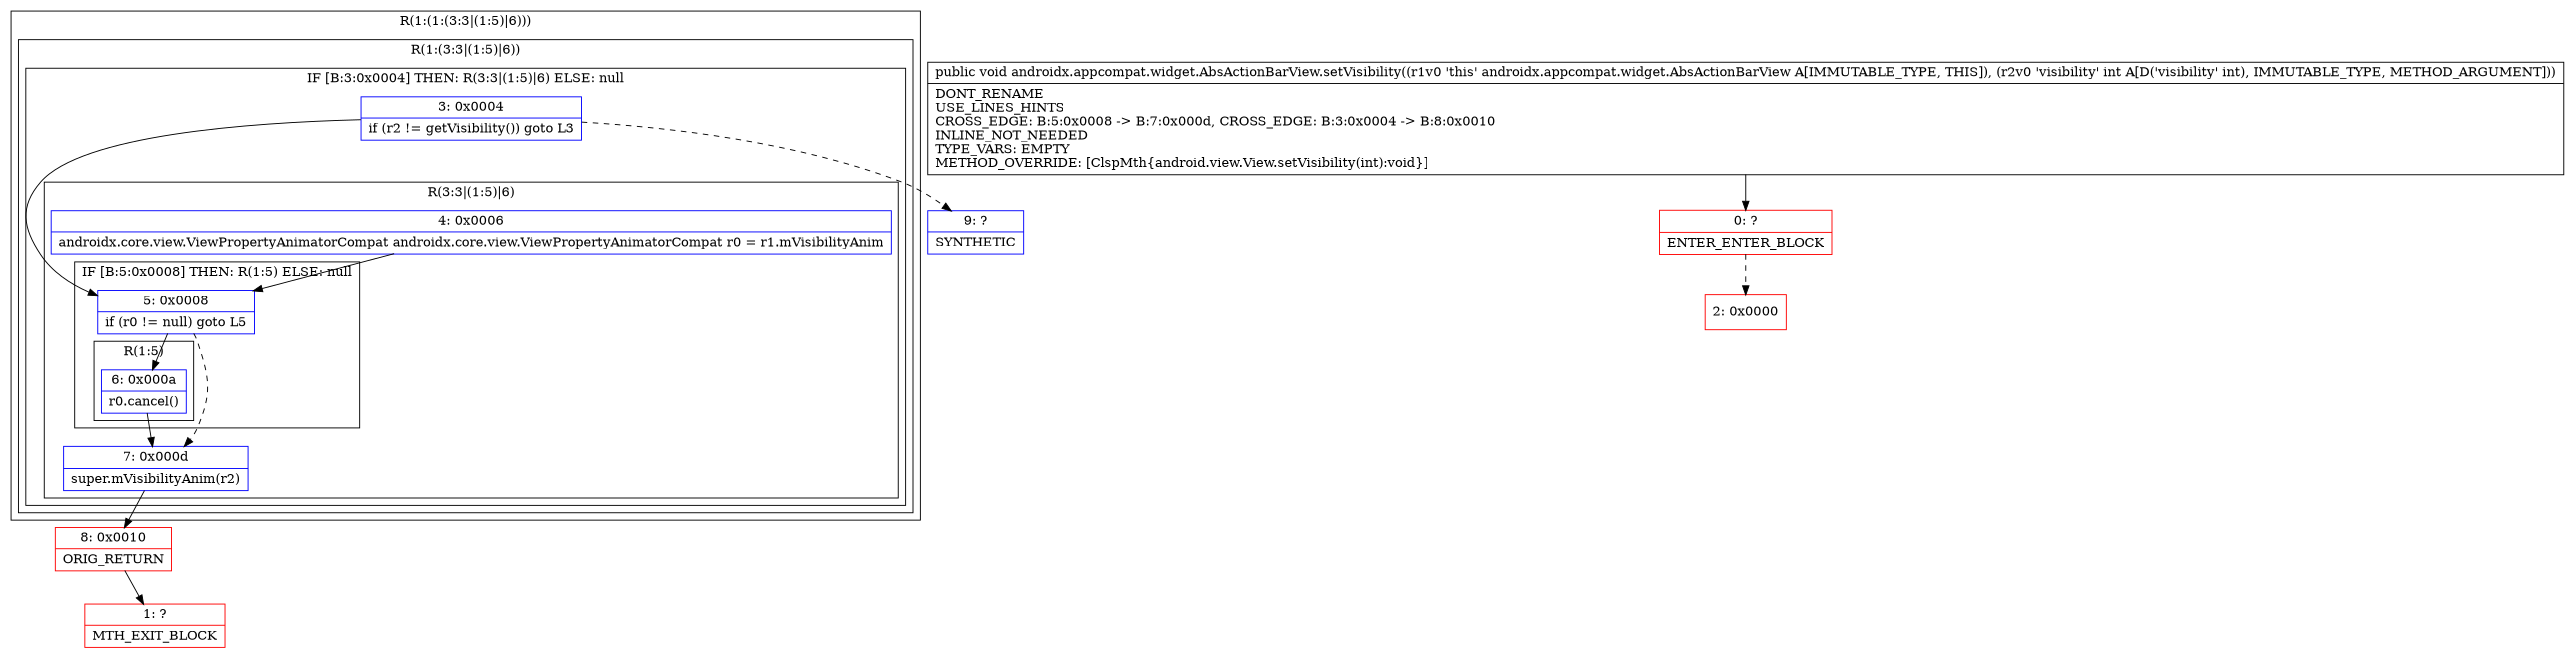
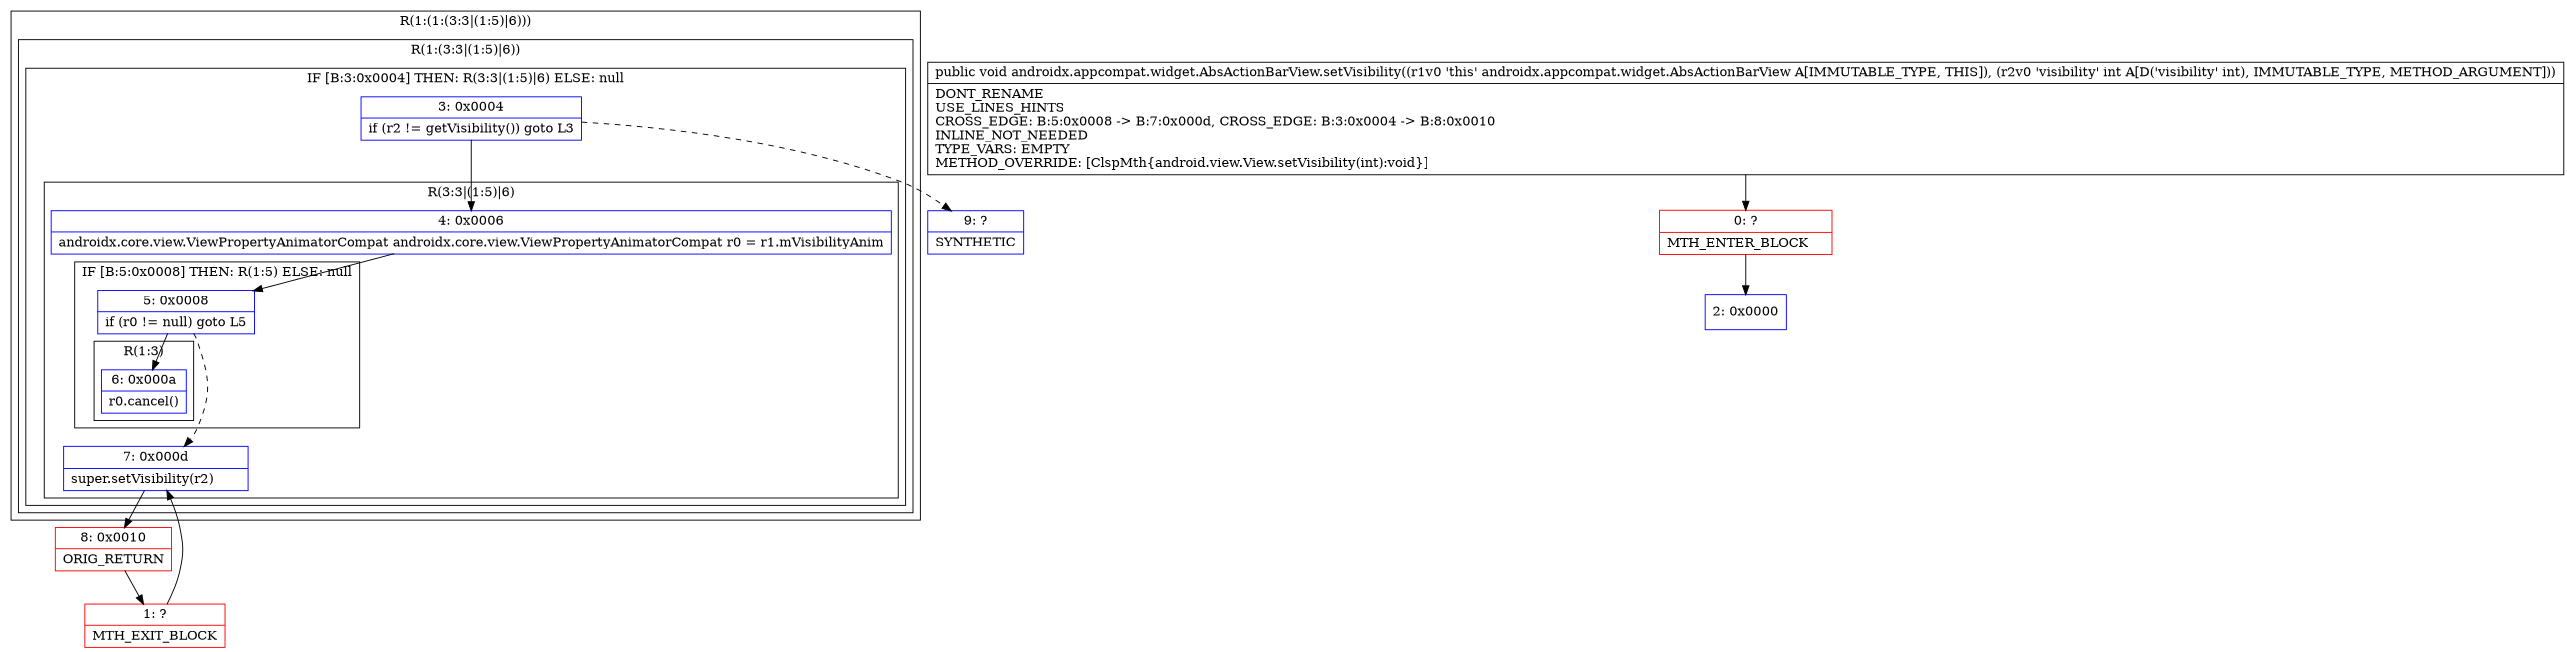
  digraph {
    node [color=blue shape=record]
    n1 [label="{6\:\ 0x000a|r0.cancel()\l}"]
    n2 [label="{5\:\ 0x0008|if (r0 != null) goto L5\l}"]
    n3 [label="{4\:\ 0x0006|androidx.core.view.ViewPropertyAnimatorCompat androidx.core.view.ViewPropertyAnimatorCompat r0 = r1.mVisibilityAnim\l}"]
-   n4 [label="{7\:\ 0x000d|super.mVisibilityAnim(r2)\l}"]
+   n4 [label="{7\:\ 0x000d|super.setVisibility(r2)\l}"]
    n5 [label="{3\:\ 0x0004|if (r2 != getVisibility()) goto L3\l}"]
    n6 [color=red label="{8\:\ 0x0010|ORIG_RETURN\l}"]
    n7 [label="{9\:\ ?|SYNTHETIC\l}"]
    n8 [color=red label="{1\:\ ?|MTH_EXIT_BLOCK\l}"]
-   n9 [color=red label="{0\:\ ?|ENTER_ENTER_BLOCK\l}"]
-   n10 [color=red label="{2\:\ 0x0000}"]
+   n9 [color=red label="{0\:\ ?|MTH_ENTER_BLOCK\l}"]
+   n10 [label="{2\:\ 0x0000}"]
    n11 [label="{public void androidx.appcompat.widget.AbsActionBarView.setVisibility((r1v0 'this' androidx.appcompat.widget.AbsActionBarView A[IMMUTABLE_TYPE, THIS]), (r2v0 'visibility' int A[D('visibility' int), IMMUTABLE_TYPE, METHOD_ARGUMENT]))  | DONT_RENAME\lUSE_LINES_HINTS\lCROSS_EDGE: B:5:0x0008 \-\> B:7:0x000d, CROSS_EDGE: B:3:0x0004 \-\> B:8:0x0010\lINLINE_NOT_NEEDED\lTYPE_VARS: EMPTY\lMETHOD_OVERRIDE: [ClspMth\{android.view.View.setVisibility(int):void\}]\l}" color=""]
    subgraph cluster_1 {
      label="R(1:(1:(3:3|(1:5)|6)))"
      subgraph cluster_2 {
        label="R(1:(3:3|(1:5)|6))"
        subgraph cluster_3 {
          label="IF [B:3:0x0004] THEN: R(3:3|(1:5)|6) ELSE: null"
          n5
          subgraph cluster_4 {
            label="R(3:3|(1:5)|6)"
            n3
            n4
            subgraph cluster_5 {
              label="IF [B:5:0x0008] THEN: R(1:5) ELSE: null"
              n2
              subgraph cluster_6 {
-               label="R(1:5)"
+               label="R(1:3)"
                n1
              }
            }
          }
        }
      }
    }
-   n1 -> n4
+   n8 -> n4
    n2 -> n1
    n2 -> n4 [style=dashed]
    n3 -> n2
    n4 -> n6
-   n5 -> n2
+   n5 -> n3
    n5 -> n7 [style=dashed]
    n6 -> n8
-   n9 -> n10 [style=dashed]
+   n9 -> n10
    n11 -> n9
  }
